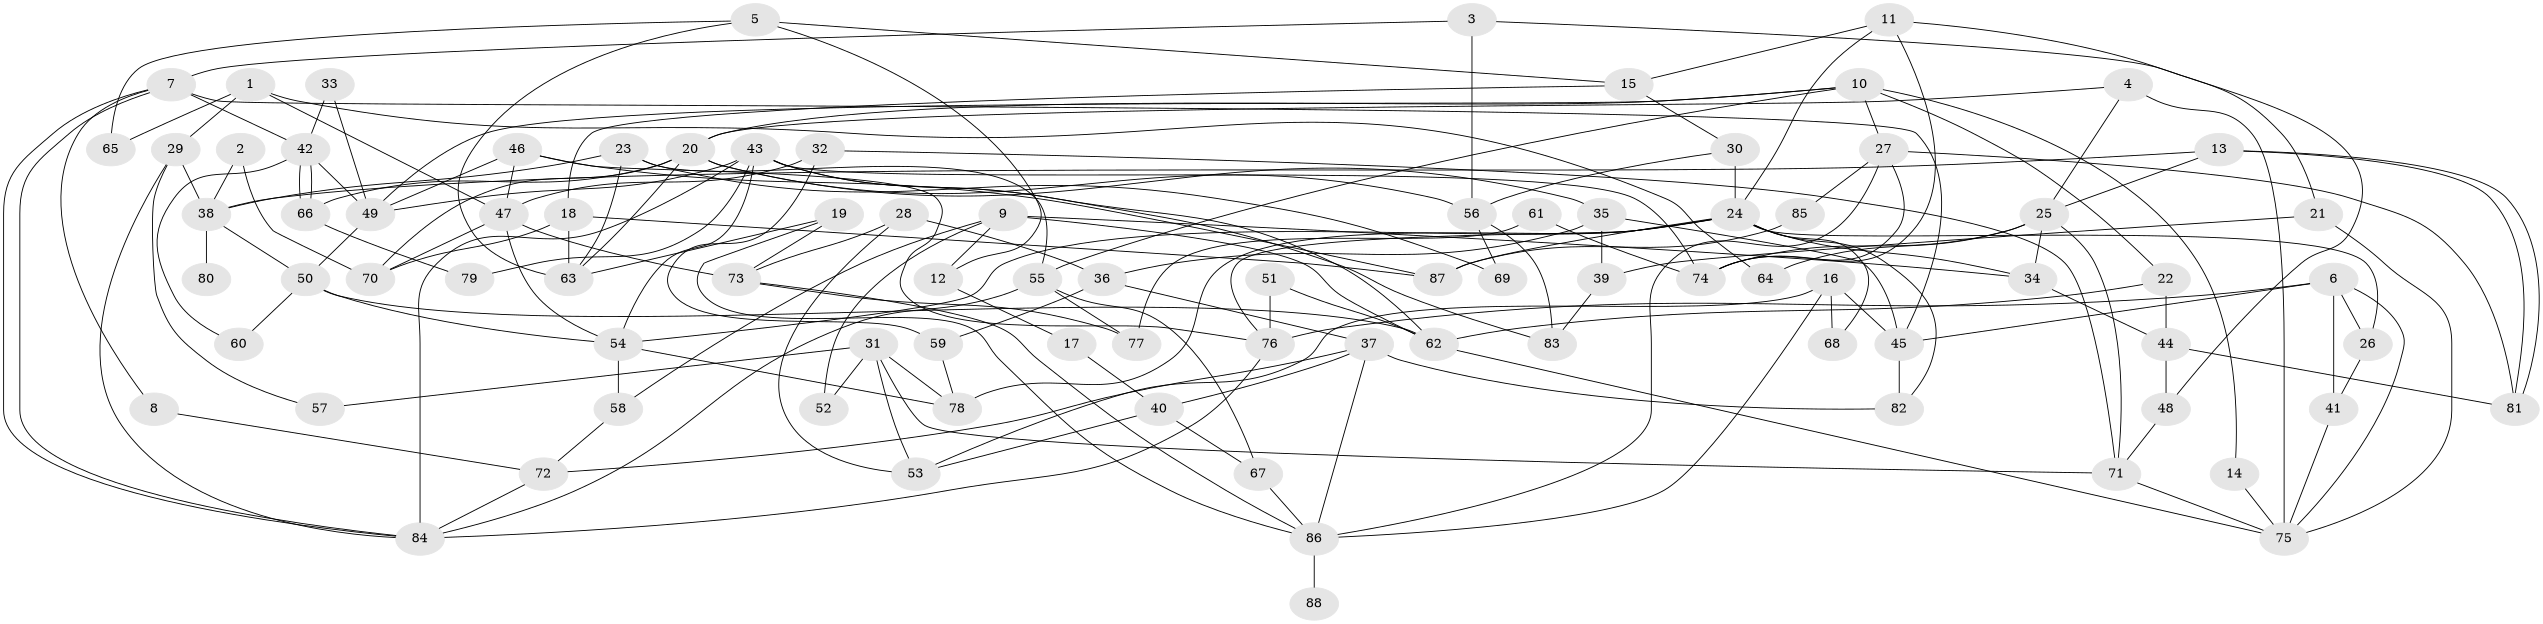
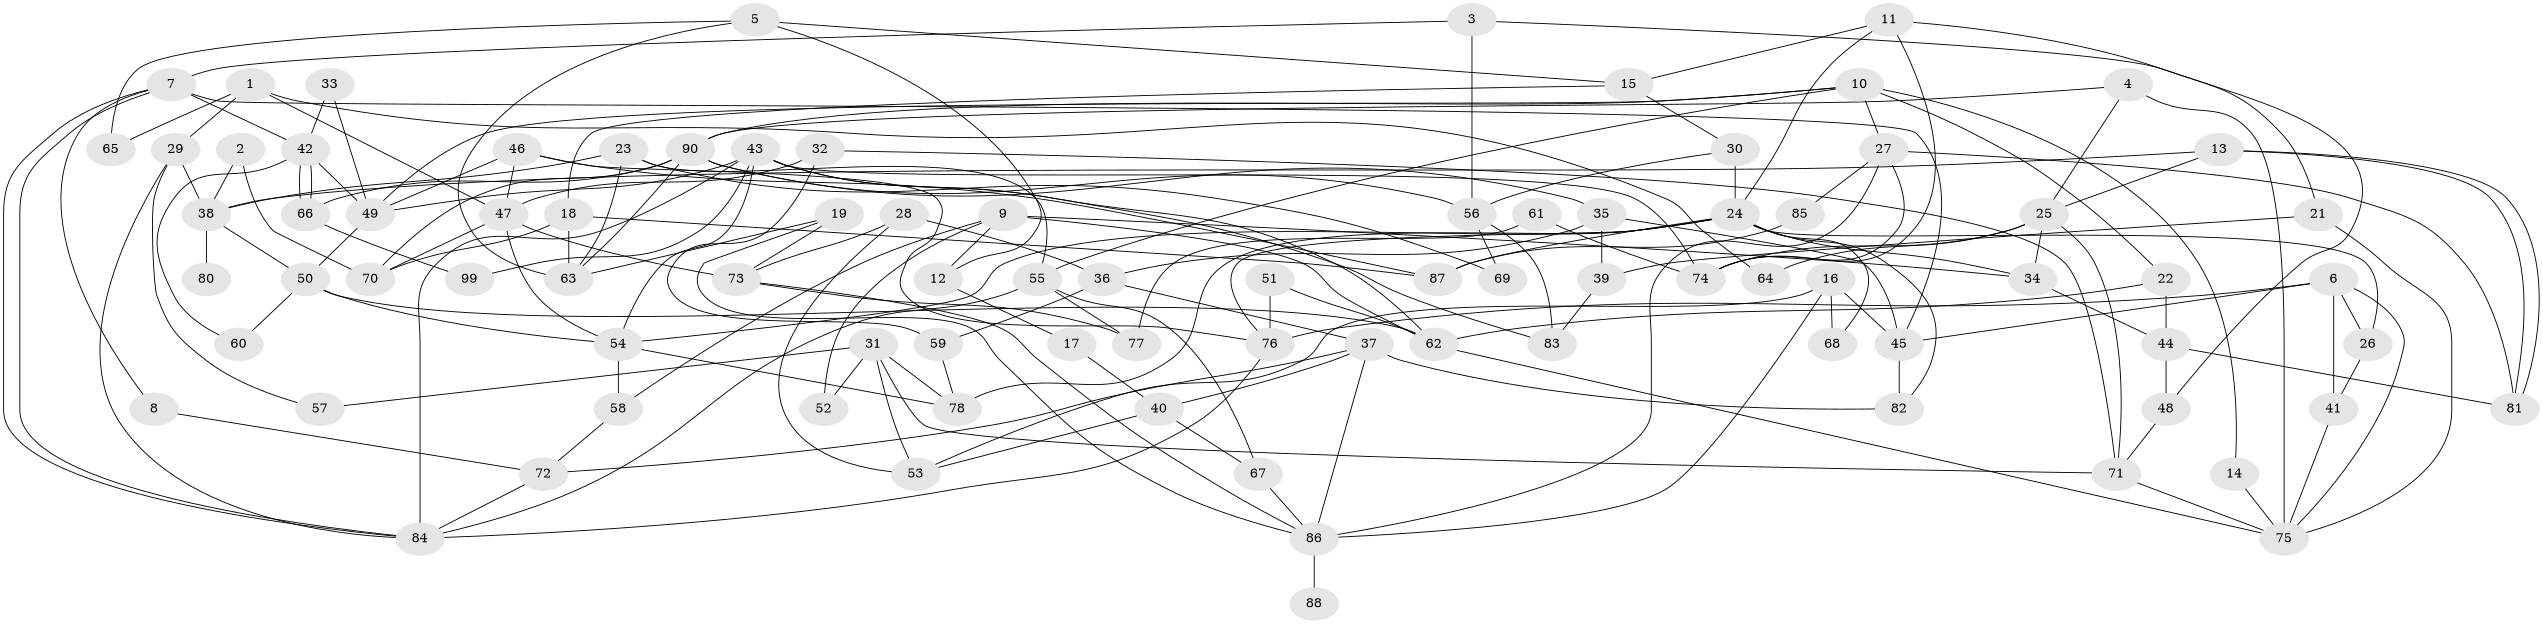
  graph {
    node [color=gray90 style=filled]
    1
    29
    47
    64
    65
    38
    84
    57
    70
    73
    54
    2
    50
    80
    3
    7
    48
    56
    45
    8
    42
    71
    69
    83
    4
-   20
+   20 [label=90]
    25
    75
    63
    35
    66
    34
    74
    5
    12
    15
    17
    18
    87
    6
    26
    41
    76
    82
    72
    49
    60
    9
    52
    58
    62
    44
    10
    14
    22
    27
    55
    81
    86
    85
    67
    77
    11
    21
    24
    30
    39
    68
    78
    40
    13
    16
    53
    88
    19
    36
-   79
+   79 [label=99]
    23
    28
    59
    37
    31
    32
    33
    43
    46
    51
    61
    1 -- 29
    1 -- 47
    1 -- 64
    1 -- 65
    29 -- 38
    29 -- 84
    29 -- 57
    47 -- 70
    47 -- 73
    47 -- 54
    38 -- 50
    38 -- 80
    73 -- 86
    73 -- 77
    54 -- 58
    54 -- 78
    2 -- 38
    2 -- 70
    50 -- 54
    50 -- 60
    50 -- 62
    3 -- 7
    3 -- 48
    3 -- 56
    7 -- 84
    7 -- 84
    7 -- 45
    7 -- 8
    7 -- 42
    48 -- 71
    56 -- 69
    56 -- 83
    45 -- 82
    8 -- 72
    42 -- 66
    42 -- 66
    42 -- 49
    42 -- 60
    71 -- 75
    4 -- 20
    4 -- 25
    4 -- 75
    20 -- 70
    20 -- 56
    20 -- 63
    20 -- 35
    20 -- 66
    25 -- 64
    25 -- 71
    25 -- 34
    25 -- 74
    35 -- 45
    35 -- 39
    35 -- 36
    66 -- 79
    34 -- 44
    5 -- 65
    5 -- 63
    5 -- 12
    5 -- 15
    12 -- 17
    15 -- 18
    15 -- 30
    17 -- 40
    18 -- 70
    18 -- 63
    18 -- 87
    6 -- 45
    6 -- 75
    6 -- 26
    6 -- 41
    6 -- 76
    26 -- 41
    41 -- 75
    76 -- 84
    72 -- 84
    49 -- 50
    9 -- 34
    9 -- 12
    9 -- 52
    9 -- 58
    9 -- 62
    58 -- 72
    62 -- 75
    44 -- 48
    44 -- 81
    10 -- 20
    10 -- 49
    10 -- 14
    10 -- 22
    10 -- 27
    10 -- 55
    14 -- 75
    22 -- 62
    22 -- 44
    27 -- 74
    27 -- 81
    27 -- 86
    27 -- 85
    55 -- 84
    55 -- 67
    55 -- 77
    86 -- 88
    85 -- 87
    67 -- 86
    11 -- 74
    11 -- 15
    11 -- 21
    11 -- 24
    21 -- 75
    21 -- 39
    24 -- 54
    24 -- 34
    24 -- 87
    24 -- 26
    24 -- 76
    24 -- 82
    24 -- 68
    24 -- 78
    30 -- 56
    30 -- 24
    39 -- 83
    40 -- 67
    40 -- 53
    13 -- 38
    13 -- 25
    13 -- 81
    13 -- 81
    16 -- 45
    16 -- 86
    16 -- 68
    16 -- 53
    19 -- 73
    19 -- 63
    19 -- 86
    36 -- 59
    36 -- 37
    23 -- 38
    23 -- 69
    23 -- 63
    23 -- 55
    28 -- 73
    28 -- 53
    28 -- 36
    59 -- 78
    37 -- 82
    37 -- 72
    37 -- 86
    37 -- 40
    31 -- 57
    31 -- 71
    31 -- 52
    31 -- 78
    31 -- 53
    32 -- 47
    32 -- 71
    32 -- 59
    33 -- 42
    33 -- 49
    43 -- 84
    43 -- 54
    43 -- 83
    43 -- 74
    43 -- 49
    43 -- 62
    43 -- 79
    46 -- 47
    46 -- 87
    46 -- 76
    46 -- 49
    51 -- 76
    51 -- 62
    61 -- 74
    61 -- 77
  }
